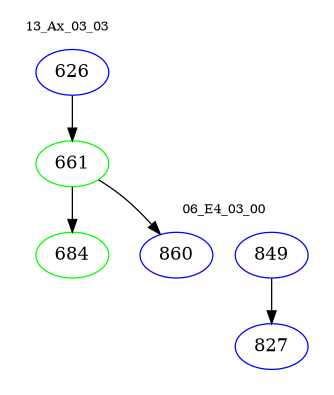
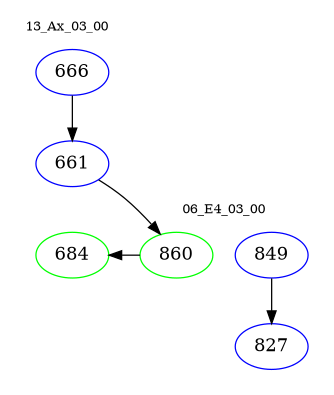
  digraph {
    node [color=blue]
    edge [color=black]
-   n1 [label=626]
-   n2 [color=green label=661]
+   n1 [label=666]
+   n2 [label=661]
    n3 [color=green label=684]
    n4 [label=849]
    n5 [label=827]
-   n6 [label=860]
+   n6 [color=green label=860]
    subgraph cluster_1 {
      color=white
      fontsize=10
-     label="13_Ax_03_03"
+     label="13_Ax_03_00"
      n1
      n2
      n3
    }
    subgraph cluster_2 {
      color=white
      fontsize=10
      label="06_E4_03_00"
      n4
      n5
      n6
    }
    n1 -> n2
-   n2 -> n3
+   n6 -> n3
    n2 -> n6
    n4 -> n5
  }
